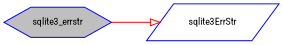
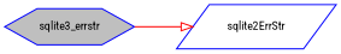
  digraph {
    rankdir=LR
    fontname="Roboto Condensed"
    node [color=blue fontname="Roboto Condensed" fontsize=10 style=filled]
    n1 [fillcolor=grey75 fontcolor=black height=0.2 label=sqlite3_errstr shape=hexagon width=0.4]
-   n2 [fillcolor=white height=0.2 label=sqlite3ErrStr shape=parallelogram width=0.4]
+   n2 [fillcolor=white height=0.2 label=sqlite2ErrStr shape=parallelogram width=0.4]
    n1 -> n2 [color=red fontname="Roboto Condensed" fontsize=10 labelfontname=Helvetica labelfontsize=10 style=solid arrowhead=onormal]
  }
